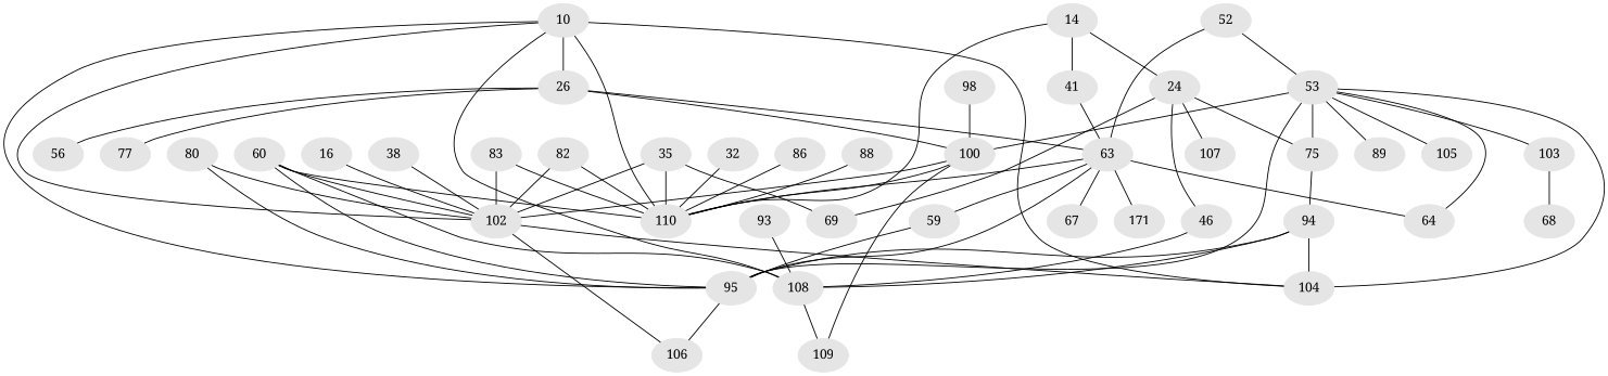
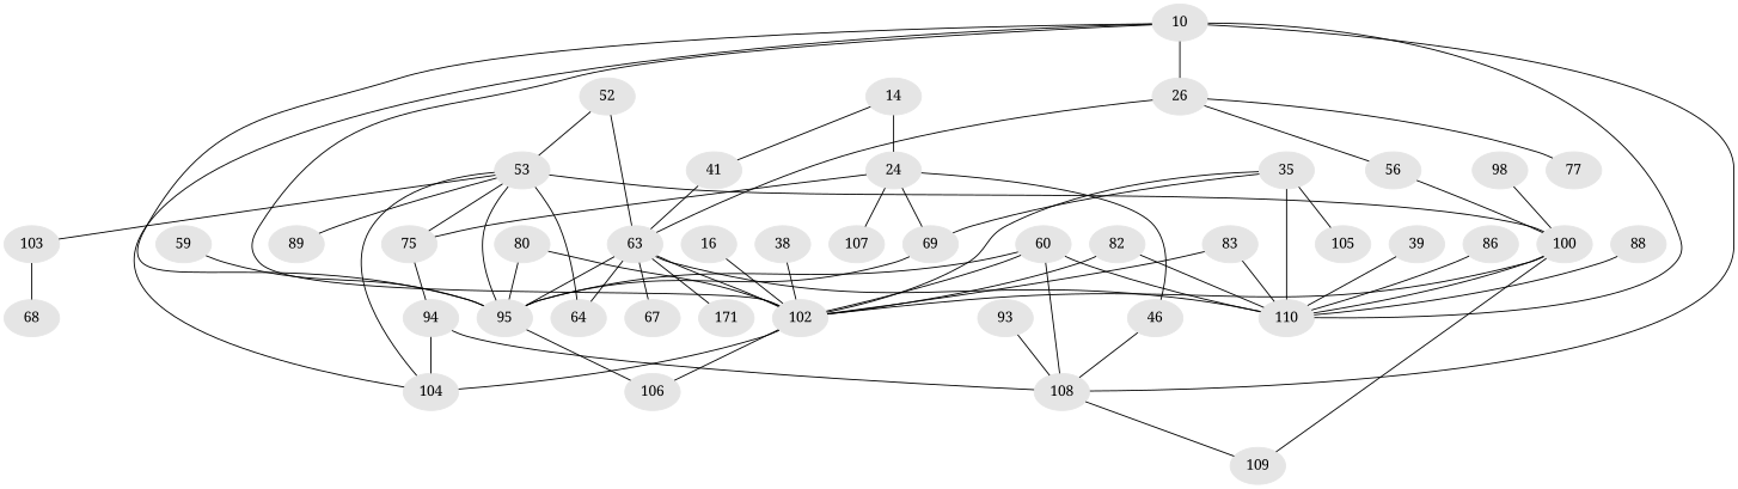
  graph {
    fontname="Noto Serif"
    node [color=gray90 fontname="Noto Serif" style=filled]
    edge [fontname="Noto Serif"]
    10 [super="+5"]
    26 [super="+21"]
    95 [super="+61+78+51"]
    102 [super="+87+91+96"]
    104 [super="+25+92+3"]
    108 [super="+42"]
    110 [super="+60+90+72"]
    56
    63 [super="+23+58"]
    77 [super="+73"]
    106
    109 [super="+84"]
    24 [super="+17"]
    46
    75 [super="+71"]
    107
    69
    14
    41
    94 [super="+85"]
    82 [super="+55+74"]
    100 [super="+81+97"]
    64 [super="+57"]
    67
    n25 [label=171]
    35 [super="+13"]
    38
-   39 [label=32]
+   39
    53 [super="+47"]
    89
    103
    105
    52
    68
    59 [super="+44"]
    n36 [label=60]
    n37 [label=16]
    80 [super="+43"]
    83 [super="+79"]
    86
    88 [super="+32"]
    93 [super="+54"]
    98
    10 -- 26 [weight=2]
    10 -- 95
    10 -- 102 [weight=2]
    10 -- 104
    10 -- 108
    10 -- 110 [weight=3]
    26 -- 56
    26 -- 63 [weight=2]
    26 -- 77
    95 -- 106
    102 -- 104 [weight=3]
    102 -- 106
    108 -- 109
-   26 -- 100
+   56 -- 100
    63 -- 95 [weight=2]
-   63 -- 59
+   63 -- 102
    63 -- 110 [weight=2]
    63 -- 64
    63 -- 67
    63 -- n25
    24 -- 46
    24 -- 75
    24 -- 107
    24 -- 69 [weight=2]
    46 -- 108
    75 -- 94
-   14 -- 110 [weight=2]
    14 -- 24 [weight=2]
    14 -- 41
    41 -- 63
-   94 -- 95
+   69 -- 95
    94 -- 104 [weight=5]
    94 -- 108
    82 -- 102 [weight=3]
    82 -- 110 [weight=2]
    100 -- 102
    100 -- 110
    100 -- 109
    35 -- 102
    35 -- 110 [weight=3]
    35 -- 69
    38 -- 102
    39 -- 110
    53 -- 95
    53 -- 104
    53 -- 75
    53 -- 100 [weight=3]
    53 -- 64
    53 -- 89
    53 -- 103
-   53 -- 105
+   35 -- 105
    103 -- 68
    52 -- 63
    52 -- 53
    59 -- 95
    n36 -- 95
    n36 -- 102
    n36 -- 108 [weight=2]
    n36 -- 110
    n37 -- 102
    80 -- 95
    80 -- 102
    83 -- 102
    83 -- 110
    86 -- 110
    88 -- 110
    93 -- 108
    98 -- 100
  }
